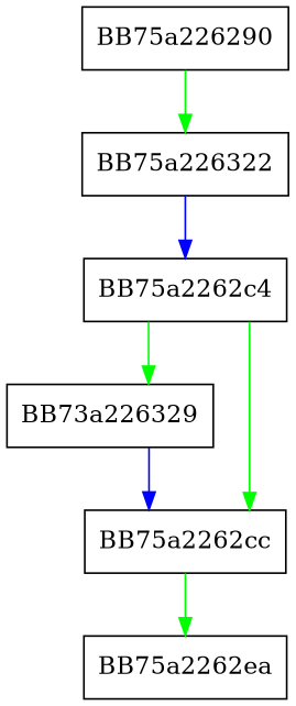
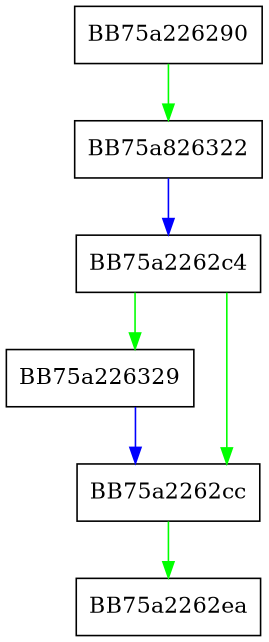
  digraph {
    splines=ortho
    node [shape=box]
    edge [color=green]
    BB75a226290
-   BB75a226322
+   BB75a226322 [label=BB75a826322]
    BB75a2262c4
-   BB75a226329 [label=BB73a226329]
+   BB75a226329
    BB75a2262cc
    BB75a2262ea
    BB75a226290 -> BB75a226322
    BB75a226322 -> BB75a2262c4 [color=blue]
    BB75a2262c4 -> BB75a226329
    BB75a2262c4 -> BB75a2262cc
    BB75a226329 -> BB75a2262cc [color=blue]
    BB75a2262cc -> BB75a2262ea
  }
